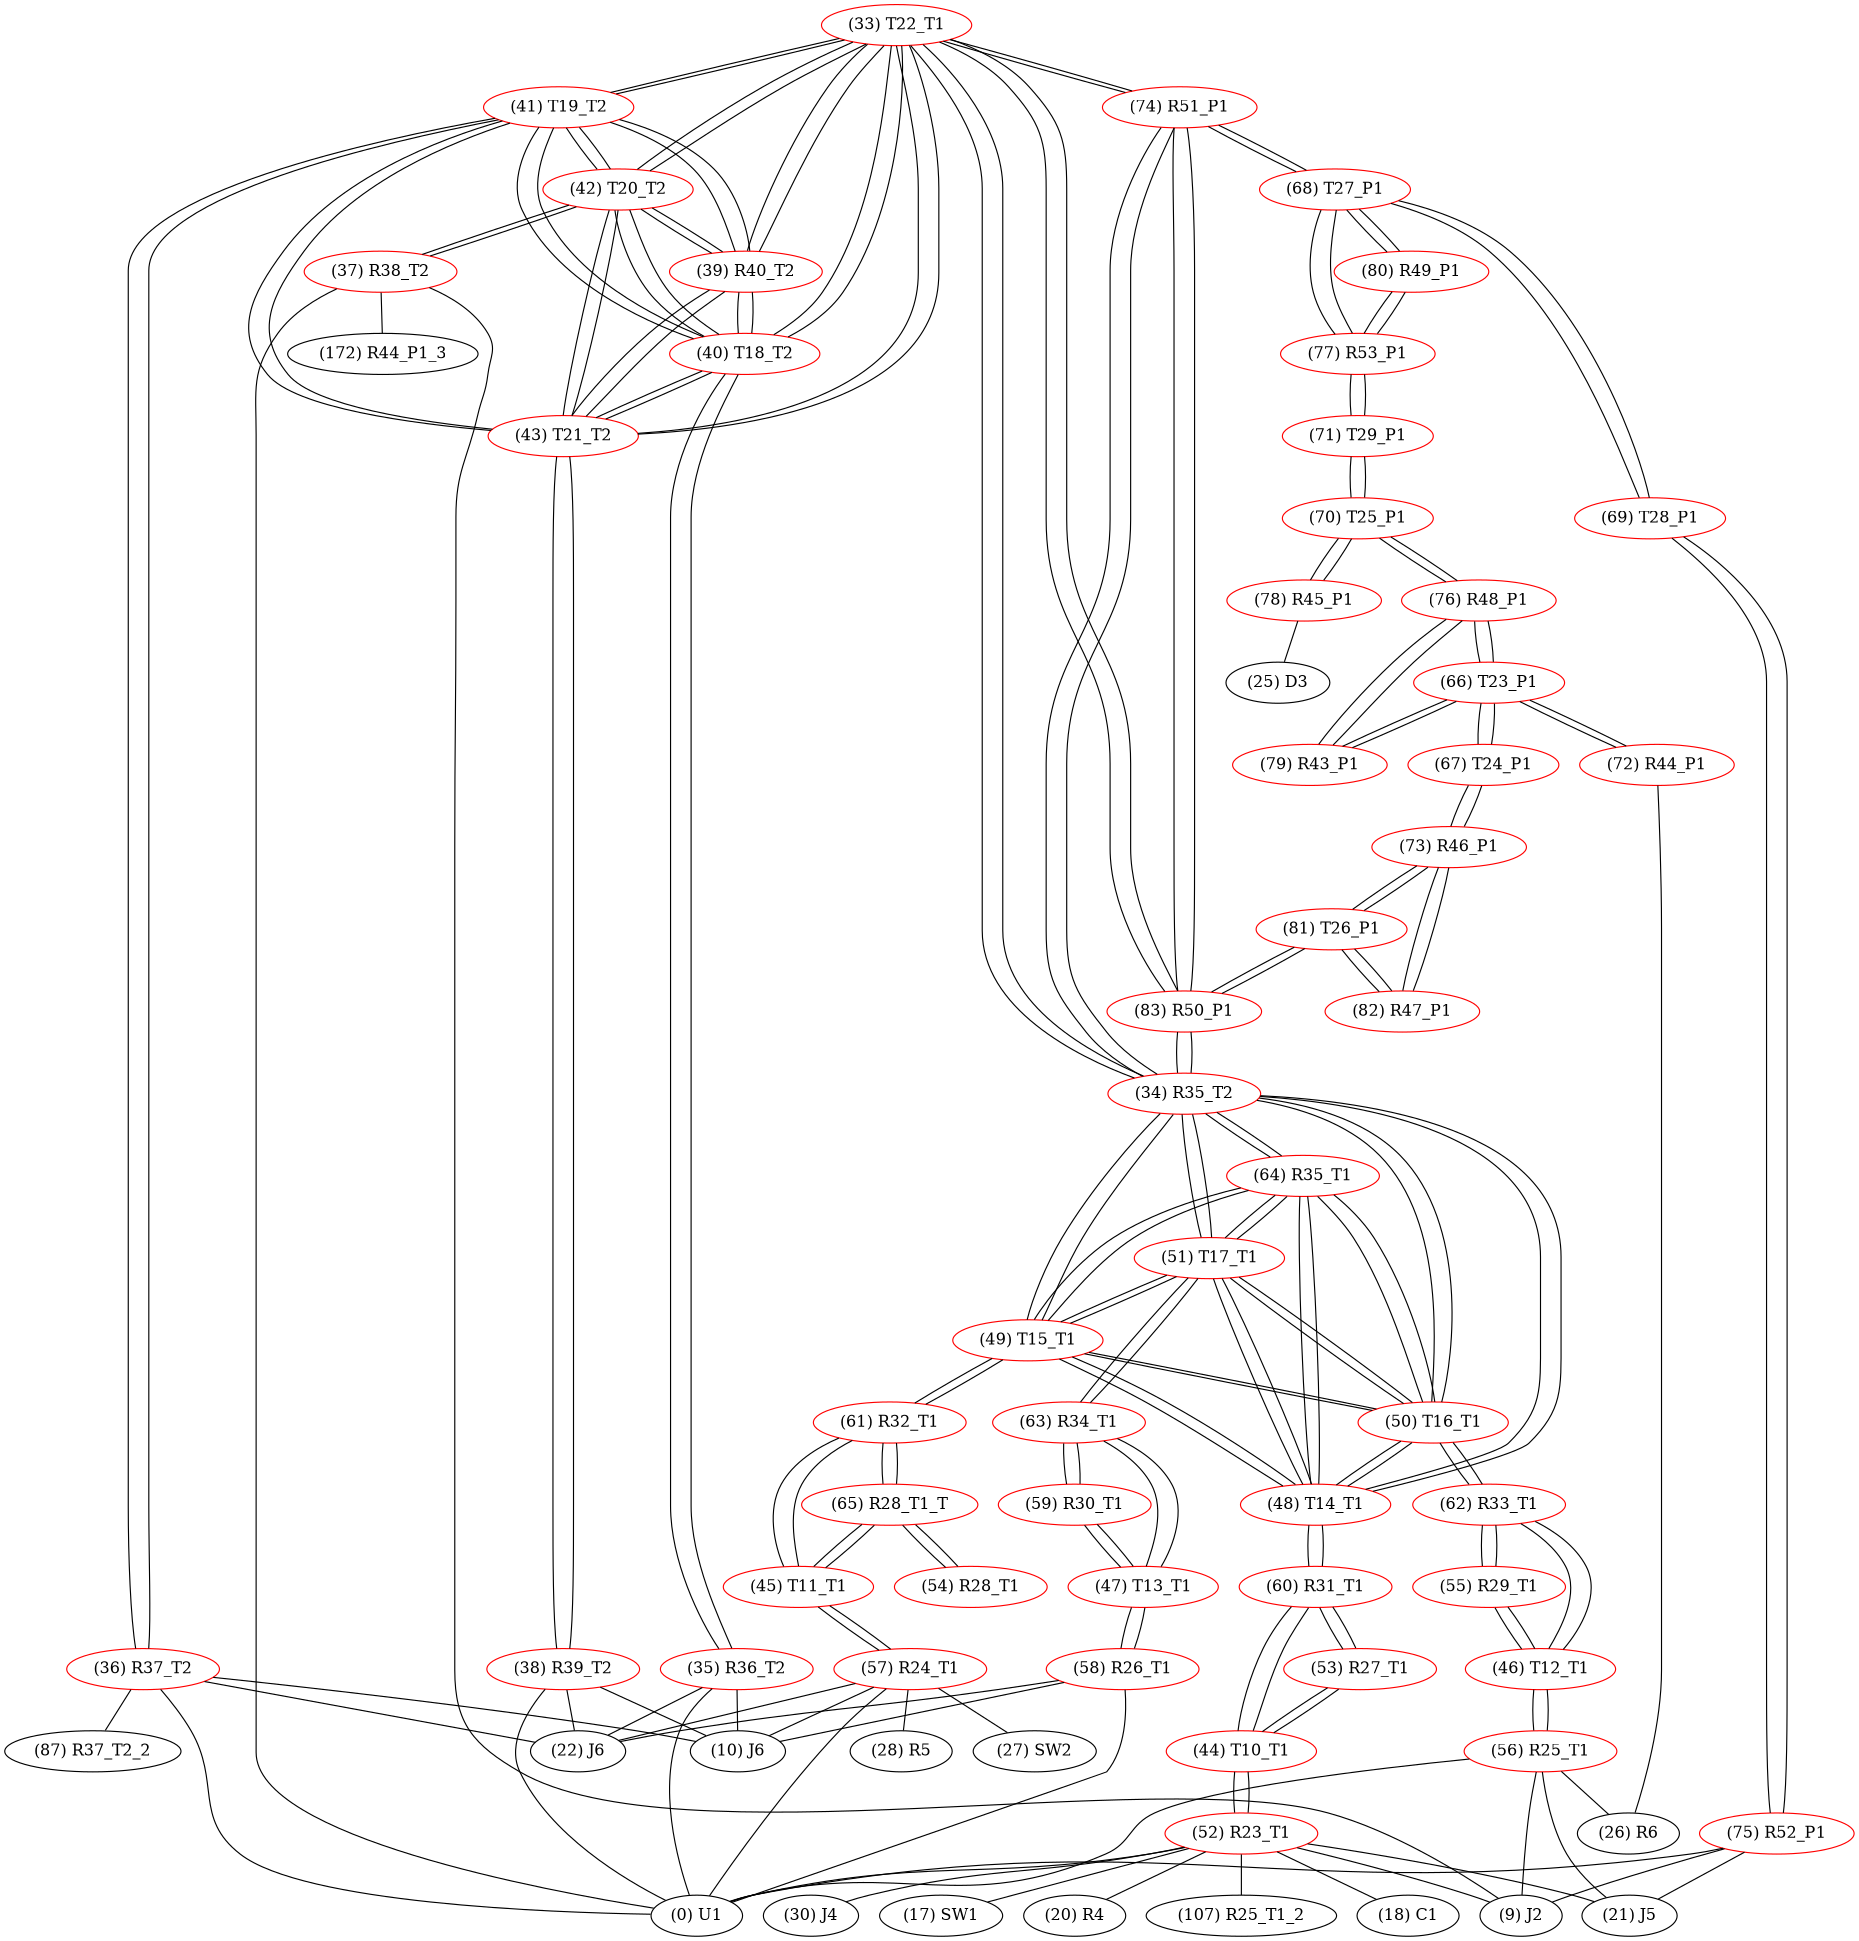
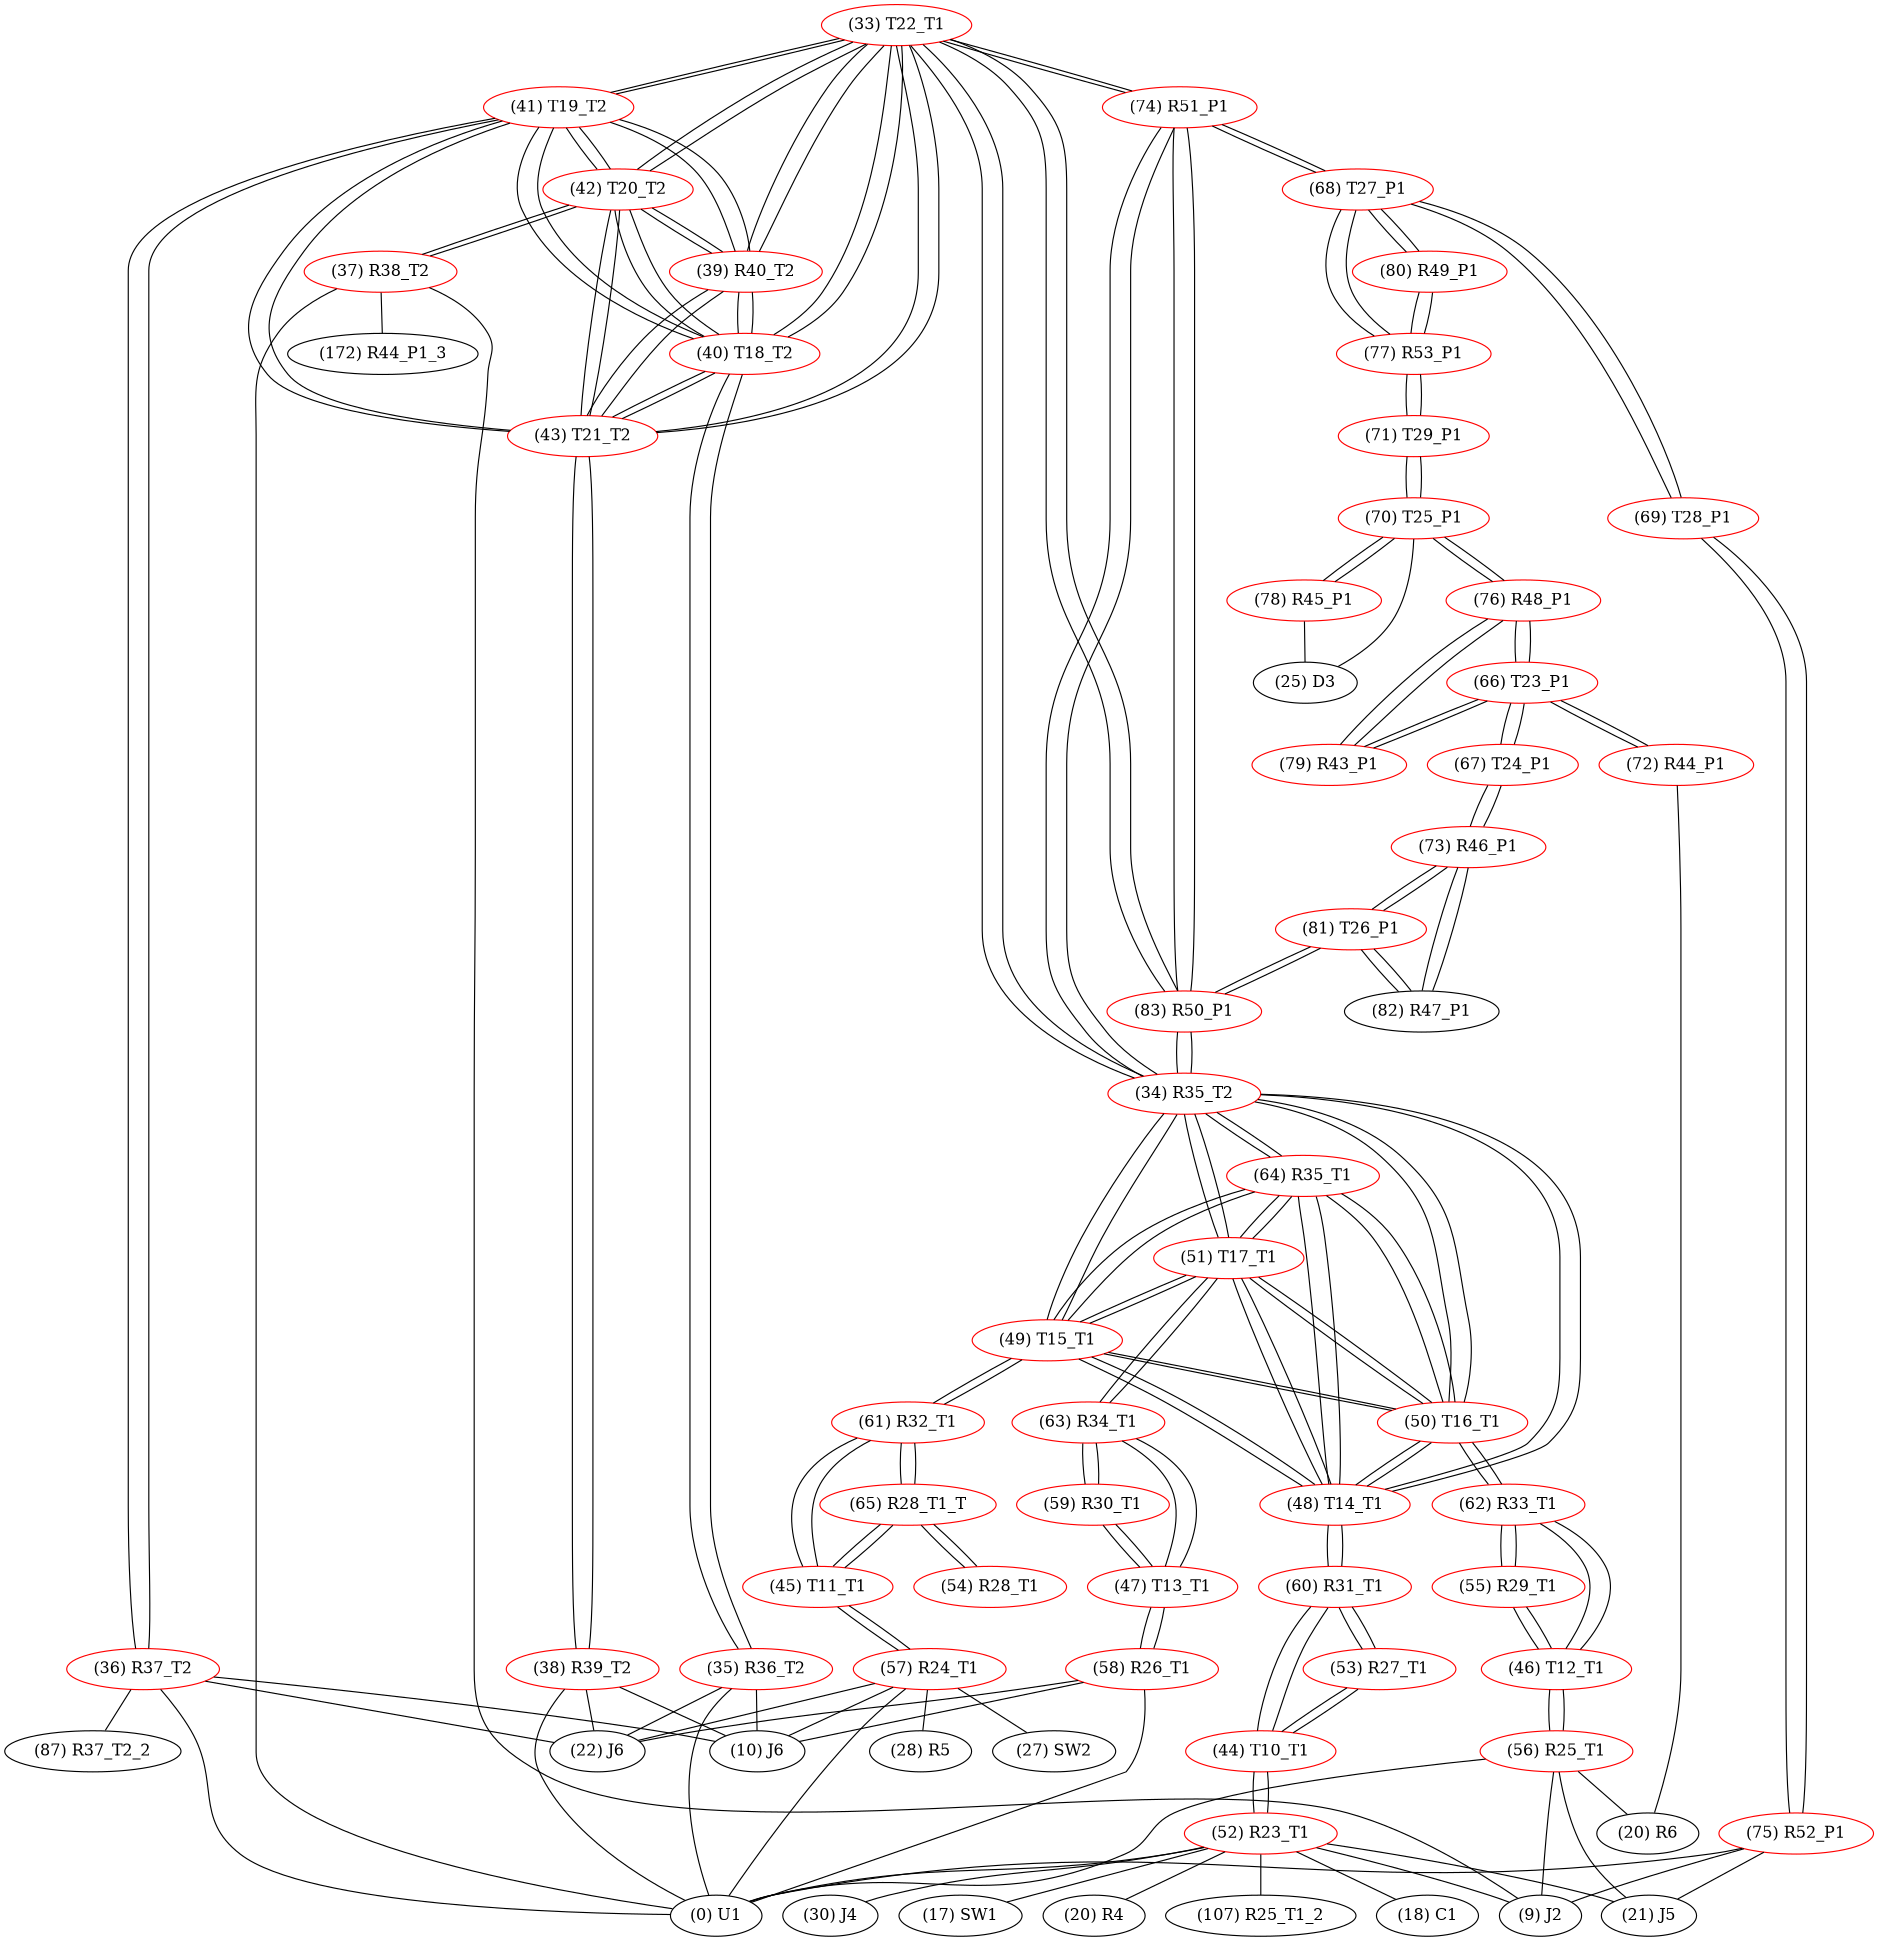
  graph {
    node [color=red]
    n1 [label="(33) T22_T1"]
    n2 [label="(41) T19_T2"]
    n3 [label="(42) T20_T2"]
    n4 [label="(43) T21_T2"]
    n5 [label="(40) T18_T2"]
    n6 [label="(39) R40_T2"]
    n7 [label="(74) R51_P1"]
    n8 [label="(83) R50_P1"]
    n9 [label="(34) R35_T2"]
    n10 [label="(36) R37_T2"]
    n11 [label="(37) R38_T2"]
    n12 [label="(38) R39_T2"]
    n13 [label="(35) R36_T2"]
    n14 [label="(68) T27_P1"]
    n15 [label="(81) T26_P1"]
    n16 [label="(49) T15_T1"]
    n17 [label="(50) T16_T1"]
    n18 [label="(48) T14_T1"]
    n19 [label="(51) T17_T1"]
    n20 [label="(64) R35_T1"]
    n21 [label="(22) J6" color=""]
    n22 [label="(0) U1" color=""]
    n23 [label="(10) J6" color=""]
    n24 [label="(87) R37_T2_2" color=""]
    n25 [label="(172) R44_P1_3" color=""]
    n26 [label="(9) J2" color=""]
    n27 [label="(69) T28_P1"]
    n28 [label="(77) R53_P1"]
    n29 [label="(80) R49_P1"]
    n30 [label="(73) R46_P1"]
-   n31 [label="(82) R47_P1"]
+   n31 [color=black label="(82) R47_P1"]
    n32 [label="(61) R32_T1"]
    n33 [label="(62) R33_T1"]
    n34 [label="(60) R31_T1"]
    n35 [label="(63) R34_T1"]
    n36 [label="(45) T11_T1"]
    n37 [label="(65) R28_T1_T"]
    n38 [label="(46) T12_T1"]
    n39 [label="(55) R29_T1"]
    n40 [label="(44) T10_T1"]
    n41 [label="(53) R27_T1"]
    n42 [label="(47) T13_T1"]
    n43 [label="(59) R30_T1"]
    n44 [label="(52) R23_T1"]
    n45 [label="(18) C1" color=""]
    n46 [label="(30) J4" color=""]
    n47 [label="(21) J5" color=""]
    n48 [label="(17) SW1" color=""]
    n49 [label="(20) R4" color=""]
    n50 [label="(107) R25_T1_2" color=""]
    n51 [label="(57) R24_T1"]
    n52 [label="(28) R5" color=""]
    n53 [label="(27) SW2" color=""]
    n54 [label="(54) R28_T1"]
    n55 [label="(56) R25_T1"]
-   n56 [label="(26) R6" color=""]
+   n56 [label="(20) R6" color=""]
    n57 [label="(58) R26_T1"]
    n58 [label="(66) T23_P1"]
    n59 [label="(76) R48_P1"]
    n60 [label="(79) R43_P1"]
    n61 [label="(67) T24_P1"]
    n62 [label="(72) R44_P1"]
    n63 [label="(70) T25_P1"]
    n64 [label="(71) T29_P1"]
    n65 [label="(78) R45_P1"]
    n66 [label="(25) D3" color=""]
    n67 [label="(75) R52_P1"]
    n1 -- n2
    n1 -- n3
    n1 -- n4
    n1 -- n5
    n1 -- n6
    n1 -- n7
    n1 -- n8
    n1 -- n9
    n2 -- n1
    n2 -- n3
    n2 -- n4
    n2 -- n5
    n2 -- n6
    n2 -- n10
    n3 -- n1
    n3 -- n2
    n3 -- n4
    n3 -- n5
    n3 -- n6
    n3 -- n11
    n4 -- n1
    n4 -- n2
    n4 -- n3
    n4 -- n5
    n4 -- n6
    n4 -- n12
    n5 -- n1
    n5 -- n2
    n5 -- n3
    n5 -- n4
    n5 -- n6
    n5 -- n13
    n6 -- n1
    n6 -- n2
    n6 -- n3
    n6 -- n4
    n6 -- n5
    n7 -- n1
    n7 -- n8
    n7 -- n9
    n7 -- n14
    n8 -- n1
    n8 -- n7
    n8 -- n9
    n8 -- n15
    n9 -- n1
    n9 -- n7
    n9 -- n8
    n9 -- n16
    n9 -- n17
    n9 -- n18
    n9 -- n19
    n9 -- n20
    n10 -- n2
    n10 -- n21
    n10 -- n22
    n10 -- n23
    n10 -- n24
    n11 -- n3
    n11 -- n22
    n11 -- n25
    n11 -- n26
    n12 -- n4
    n12 -- n21
    n12 -- n22
    n12 -- n23
    n13 -- n5
    n13 -- n21
    n13 -- n22
    n13 -- n23
    n14 -- n7
    n14 -- n27
    n14 -- n28
    n14 -- n29
    n15 -- n8
    n15 -- n30
    n15 -- n31
    n16 -- n9
    n16 -- n17
    n16 -- n18
    n16 -- n19
    n16 -- n20
    n16 -- n32
    n17 -- n9
    n17 -- n16
    n17 -- n18
    n17 -- n19
    n17 -- n20
    n17 -- n33
    n18 -- n9
    n18 -- n16
    n18 -- n17
    n18 -- n19
    n18 -- n20
    n18 -- n34
    n19 -- n9
    n19 -- n16
    n19 -- n17
    n19 -- n18
    n19 -- n20
    n19 -- n35
    n20 -- n9
    n20 -- n16
    n20 -- n17
    n20 -- n18
    n20 -- n19
    n27 -- n14
    n27 -- n67
    n28 -- n14
    n28 -- n29
    n28 -- n64
    n29 -- n14
    n29 -- n28
    n30 -- n15
    n30 -- n31
    n30 -- n61
    n31 -- n15
    n31 -- n30
    n32 -- n16
    n32 -- n36
    n32 -- n37
    n33 -- n17
    n33 -- n38
    n33 -- n39
    n34 -- n18
    n34 -- n40
    n34 -- n41
    n35 -- n19
    n35 -- n42
    n35 -- n43
    n36 -- n32
    n36 -- n37
    n36 -- n51
    n37 -- n32
    n37 -- n36
    n37 -- n54
    n38 -- n33
    n38 -- n39
    n38 -- n55
    n39 -- n33
    n39 -- n38
    n40 -- n34
    n40 -- n41
    n40 -- n44
    n41 -- n34
    n41 -- n40
    n42 -- n35
    n42 -- n43
    n42 -- n57
    n43 -- n35
    n43 -- n42
    n44 -- n22
    n44 -- n26
    n44 -- n40
    n44 -- n45
    n44 -- n46
    n44 -- n47
    n44 -- n48
    n44 -- n49
    n44 -- n50
    n51 -- n21
    n51 -- n22
    n51 -- n23
    n51 -- n36
    n51 -- n52
    n51 -- n53
    n54 -- n37
    n55 -- n22
    n55 -- n26
    n55 -- n38
    n55 -- n47
    n55 -- n56
    n57 -- n21
    n57 -- n22
    n57 -- n23
    n57 -- n42
    n58 -- n59
    n58 -- n60
    n58 -- n61
    n58 -- n62
    n59 -- n58
    n59 -- n60
    n59 -- n63
    n60 -- n58
    n60 -- n59
    n61 -- n30
    n61 -- n58
    n62 -- n56
    n62 -- n58
    n63 -- n59
    n63 -- n64
    n63 -- n65
+   n63 -- n66
    n64 -- n28
    n64 -- n63
    n65 -- n63
    n65 -- n66
    n67 -- n22
    n67 -- n26
    n67 -- n27
    n67 -- n47
  }
